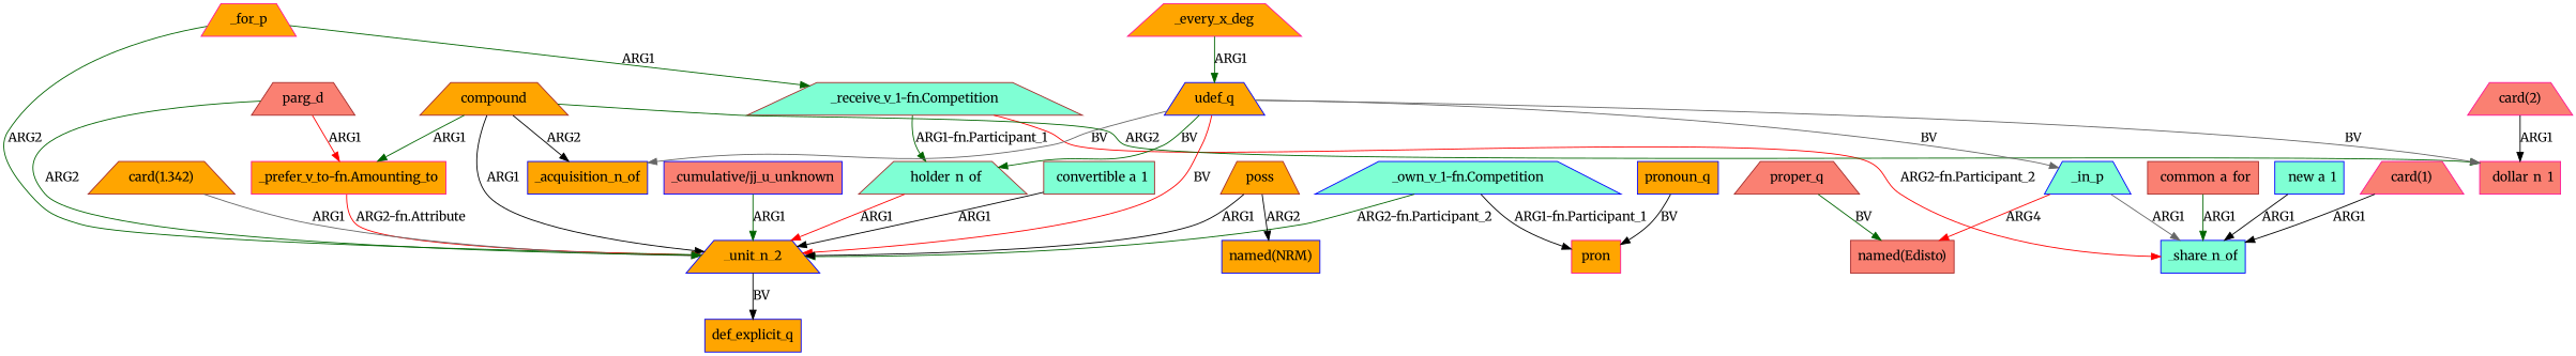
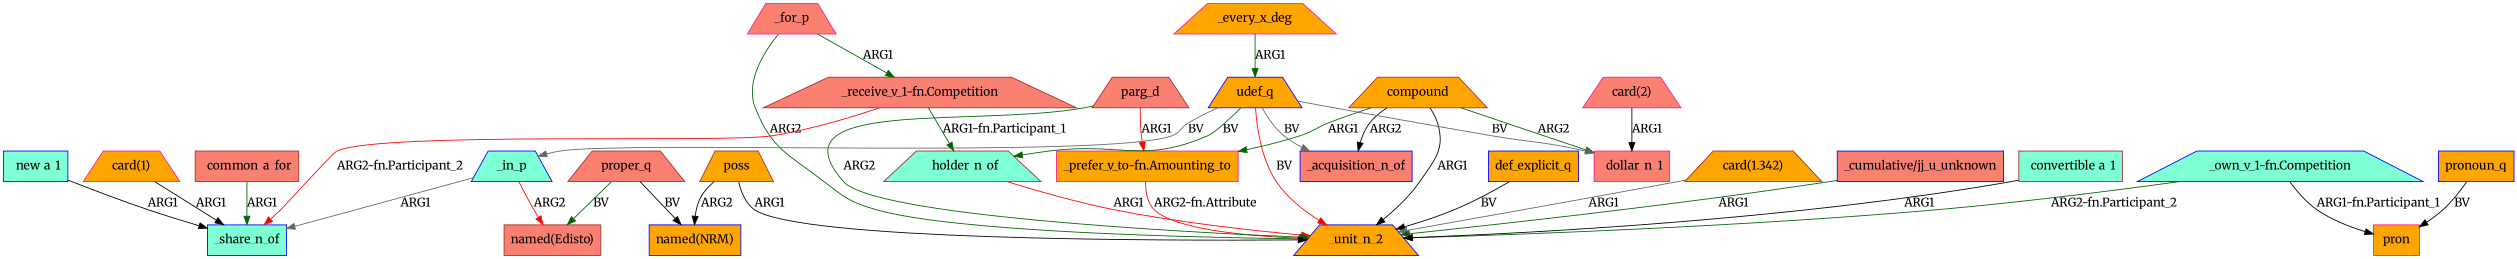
  digraph {
    fontname=Merriweather
    node [color=blue fillcolor=orange fontname=Merriweather shape=trapezium style=filled]
    edge [color=darkgreen fontname=Merriweather]
-   _for_p [color=deeppink]
-   "_receive_v_1-fn.Competition" [color=brown fillcolor=aquamarine]
+   _for_p [color=deeppink fillcolor=salmon]
+   "_receive_v_1-fn.Competition" [color=brown fillcolor=salmon]
    _unit_n_2
    _share_n_of [fillcolor=aquamarine shape=box]
    _holder_n_of [color=brown fillcolor=aquamarine]
    def_explicit_q [shape=box]
    proper_q [color=brown fillcolor=salmon]
    "named(NRM)" [shape=box]
    "named(Edisto)" [color=brown fillcolor=salmon shape=box]
    _in_p [fillcolor=aquamarine]
    compound [color=brown]
    "_prefer_v_to-fn.Amounting_to" [color=deeppink shape=box]
    _dollar_n_1 [color=deeppink fillcolor=salmon shape=box]
-   _acquisition_n_of [shape=box]
+   _acquisition_n_of [fillcolor=salmon shape=box]
    udef_q
    "_own_v_1-fn.Competition" [fillcolor=aquamarine]
    pron [color=deeppink shape=box]
    "card(1.342)" [color=brown]
    _common_a_for [color=brown fillcolor=salmon shape=box]
    _new_a_1 [fillcolor=aquamarine shape=box]
    "_cumulative/jj_u_unknown" [fillcolor=salmon shape=box]
    parg_d [color=brown fillcolor=salmon]
-   "card(1)" [color=deeppink fillcolor=salmon]
+   "card(1)" [color=deeppink]
    pronoun_q [shape=box]
    _convertible_a_1 [color=brown fillcolor=aquamarine shape=box]
    _every_x_deg [color=deeppink]
    poss [color=brown]
    "card(2)" [color=deeppink fillcolor=salmon]
    _for_p -> "_receive_v_1-fn.Competition" [label=ARG1]
    _for_p -> _unit_n_2 [label=ARG2]
    "_receive_v_1-fn.Competition" -> _share_n_of [color=red label="ARG2-fn.Participant_2"]
    "_receive_v_1-fn.Competition" -> _holder_n_of [label="ARG1-fn.Participant_1"]
    _holder_n_of -> _unit_n_2 [color=red label=ARG1]
-   _unit_n_2 -> def_explicit_q [color=black label=BV]
+   def_explicit_q -> _unit_n_2 [color=black label=BV]
+   proper_q -> "named(NRM)" [color=black label=BV]
    proper_q -> "named(Edisto)" [label=BV]
    _in_p -> _share_n_of [color=gray40 label=ARG1]
-   _in_p -> "named(Edisto)" [color=red label=ARG4]
+   _in_p -> "named(Edisto)" [color=red label=ARG2]
    compound -> _unit_n_2 [color=black label=ARG1]
    compound -> "_prefer_v_to-fn.Amounting_to" [label=ARG1]
    compound -> _dollar_n_1 [label=ARG2]
    compound -> _acquisition_n_of [color=black label=ARG2]
    "_prefer_v_to-fn.Amounting_to" -> _unit_n_2 [color=red label="ARG2-fn.Attribute"]
    udef_q -> _unit_n_2 [color=red label=BV]
    udef_q -> _holder_n_of [label=BV]
    udef_q -> _in_p [color=gray40 label=BV]
    udef_q -> _dollar_n_1 [color=gray40 label=BV]
    udef_q -> _acquisition_n_of [color=gray40 label=BV]
    "_own_v_1-fn.Competition" -> _unit_n_2 [label="ARG2-fn.Participant_2"]
    "_own_v_1-fn.Competition" -> pron [color=black label="ARG1-fn.Participant_1"]
    "card(1.342)" -> _unit_n_2 [color=gray40 label=ARG1]
    _common_a_for -> _share_n_of [label=ARG1]
    _new_a_1 -> _share_n_of [color=black label=ARG1]
    "_cumulative/jj_u_unknown" -> _unit_n_2 [label=ARG1]
    parg_d -> _unit_n_2 [label=ARG2]
    parg_d -> "_prefer_v_to-fn.Amounting_to" [color=red label=ARG1]
    "card(1)" -> _share_n_of [color=black label=ARG1]
    pronoun_q -> pron [color=black label=BV]
    _convertible_a_1 -> _unit_n_2 [color=black label=ARG1]
    _every_x_deg -> udef_q [label=ARG1]
    poss -> _unit_n_2 [color=black label=ARG1]
    poss -> "named(NRM)" [color=black label=ARG2]
    "card(2)" -> _dollar_n_1 [color=black label=ARG1]
  }
